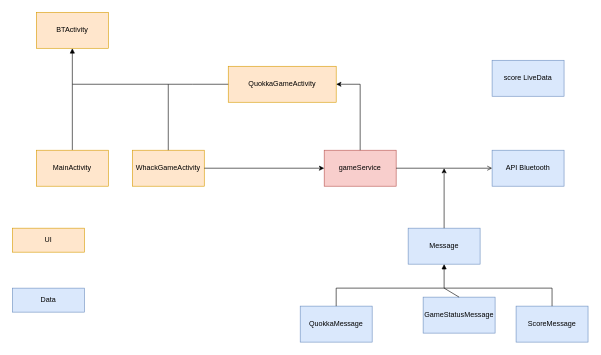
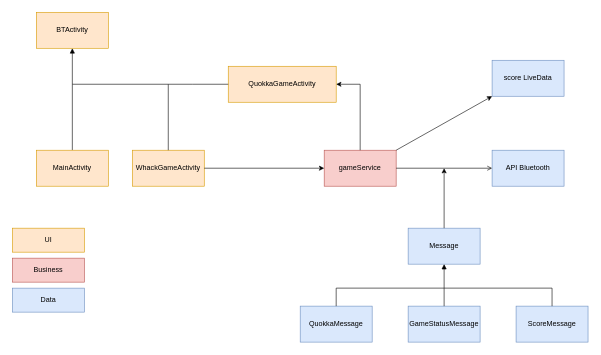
  <mxCell id="0" />
  <mxCell id="1" parent="0" />
  <mxCell id="2" value="BTActivity" style="rounded=0;whiteSpace=wrap;html=1;fillColor=#ffe6cc;strokeColor=#d79b00;" vertex="1" parent="1"><mxGeometry x="60" width="120" height="60" as="geometry" y="20" /></mxCell>
  <mxCell id="3" value="QuokkaGameActivity" style="rounded=0;whiteSpace=wrap;html=1;fillColor=#ffe6cc;strokeColor=#d79b00;" vertex="1" parent="1"><mxGeometry x="380" y="110" width="180" height="60" as="geometry" /></mxCell>
  <mxCell id="4" value="WhackGameActivity" style="rounded=0;whiteSpace=wrap;html=1;fillColor=#ffe6cc;strokeColor=#d79b00;" vertex="1" parent="1"><mxGeometry x="220" y="250" width="120" height="60" as="geometry" /></mxCell>
  <mxCell id="5" value="UI" style="rounded=0;whiteSpace=wrap;html=1;fillColor=#ffe6cc;strokeColor=#d79b00;" vertex="1" parent="1"><mxGeometry y="380" width="120" height="40" as="geometry" x="20" /></mxCell>
+ <mxCell id="6" value="Business" style="rounded=0;whiteSpace=wrap;html=1;fillColor=#f8cecc;strokeColor=#b85450;" vertex="1" parent="1"><mxGeometry y="430" width="120" height="40" as="geometry" x="20" /></mxCell>
  <mxCell id="7" value="" style="endArrow=block;html=1;rounded=0;endFill=1;entryX=0.5;entryY=1;entryDx=0;entryDy=0;" edge="1" parent="1" target="2"><mxGeometry width="50" height="50" relative="1" as="geometry"><mxPoint x="120" y="140" as="sourcePoint" /><mxPoint x="310" y="180" as="targetPoint" /></mxGeometry></mxCell>
  <mxCell id="8" value="API Bluetooth" style="rounded=0;whiteSpace=wrap;html=1;fillColor=#dae8fc;strokeColor=#6c8ebf;" vertex="1" parent="1"><mxGeometry x="820" y="250" width="120" height="60" as="geometry" /></mxCell>
  <mxCell id="9" value="score LiveData" style="rounded=0;whiteSpace=wrap;html=1;fillColor=#dae8fc;strokeColor=#6c8ebf;" vertex="1" parent="1"><mxGeometry x="820" y="100" width="120" height="60" as="geometry" /></mxCell>
  <mxCell id="10" value="gameService" style="rounded=0;whiteSpace=wrap;html=1;fillColor=#f8cecc;strokeColor=#b85450;" vertex="1" parent="1"><mxGeometry x="540" y="250" width="120" height="60" as="geometry" /></mxCell>
  <mxCell id="11" value="Data" style="rounded=0;whiteSpace=wrap;html=1;fillColor=#dae8fc;strokeColor=#6c8ebf;" vertex="1" parent="1"><mxGeometry y="480" width="120" height="40" as="geometry" x="20" /></mxCell>
  <mxCell id="12" value="" style="endArrow=none;html=1;rounded=0;exitX=0.5;exitY=0;exitDx=0;exitDy=0;" edge="1" parent="1" source="15"><mxGeometry width="50" height="50" relative="1" as="geometry"><mxPoint x="120" y="240" as="sourcePoint" /><mxPoint x="120" y="140" as="targetPoint" /></mxGeometry></mxCell>
  <mxCell id="13" value="" style="endArrow=none;html=1;rounded=0;exitX=0.5;exitY=0;exitDx=0;exitDy=0;" edge="1" parent="1" source="4"><mxGeometry width="50" height="50" relative="1" as="geometry"><mxPoint x="280" y="190" as="sourcePoint" /><mxPoint x="120" y="140" as="targetPoint" /><Array as="points"><mxPoint x="280" y="140" /></Array></mxGeometry></mxCell>
  <mxCell id="14" value="" style="endArrow=none;html=1;rounded=0;exitX=0;exitY=0.5;exitDx=0;exitDy=0;" edge="1" parent="1" source="3"><mxGeometry width="50" height="50" relative="1" as="geometry"><mxPoint x="340" y="100" as="sourcePoint" /><mxPoint x="280" y="140" as="targetPoint" /><Array as="points"><mxPoint x="320" y="140" /></Array></mxGeometry></mxCell>
  <mxCell id="15" value="MainActivity" style="rounded=0;whiteSpace=wrap;html=1;fillColor=#ffe6cc;strokeColor=#d79b00;" vertex="1" parent="1"><mxGeometry x="60" y="250" width="120" height="60" as="geometry" /></mxCell>
  <mxCell id="16" value="" style="endArrow=classic;html=1;rounded=0;entryX=0;entryY=0.5;entryDx=0;entryDy=0;exitX=1;exitY=0.5;exitDx=0;exitDy=0;" edge="1" parent="1" source="4" target="10"><mxGeometry width="50" height="50" relative="1" as="geometry"><mxPoint x="400" y="320" as="sourcePoint" /><mxPoint x="450" y="270" as="targetPoint" /></mxGeometry></mxCell>
  <mxCell id="17" value="" style="endArrow=classic;html=1;rounded=0;exitX=0.5;exitY=0;exitDx=0;exitDy=0;entryX=1;entryY=0.5;entryDx=0;entryDy=0;" edge="1" parent="1" source="10" target="3"><mxGeometry width="50" height="50" relative="1" as="geometry"><mxPoint x="350" y="240" as="sourcePoint" /><mxPoint x="640" y="150" as="targetPoint" /><Array as="points"><mxPoint x="600" y="140" /></Array></mxGeometry></mxCell>
  <mxCell id="18" value="Message" style="rounded=0;whiteSpace=wrap;html=1;fillColor=#dae8fc;strokeColor=#6c8ebf;" vertex="1" parent="1"><mxGeometry x="680" y="380" width="120" height="60" as="geometry" /></mxCell>
  <mxCell id="19" value="QuokkaMessage" style="rounded=0;whiteSpace=wrap;html=1;fillColor=#dae8fc;strokeColor=#6c8ebf;" vertex="1" parent="1"><mxGeometry x="500" y="510" width="120" height="60" as="geometry" /></mxCell>
  <mxCell id="20" value="ScoreMessage" style="rounded=0;whiteSpace=wrap;html=1;fillColor=#dae8fc;strokeColor=#6c8ebf;" vertex="1" parent="1"><mxGeometry x="860" y="510" width="120" height="60" as="geometry" /></mxCell>
  <mxCell id="21" value="" style="endArrow=block;html=1;rounded=0;entryX=0.5;entryY=1;entryDx=0;entryDy=0;endFill=1;" edge="1" parent="1" target="18"><mxGeometry width="50" height="50" relative="1" as="geometry"><mxPoint x="740" y="480" as="sourcePoint" /><mxPoint x="550" y="320" as="targetPoint" /></mxGeometry></mxCell>
  <mxCell id="22" value="" style="endArrow=none;html=1;rounded=0;exitX=0.5;exitY=0;exitDx=0;exitDy=0;" edge="1" parent="1" source="19"><mxGeometry width="50" height="50" relative="1" as="geometry"><mxPoint x="500" y="370" as="sourcePoint" /><mxPoint x="740" y="480" as="targetPoint" /><Array as="points"><mxPoint x="560" y="480" /></Array></mxGeometry></mxCell>
  <mxCell id="23" value="" style="endArrow=none;html=1;rounded=0;entryX=0.5;entryY=0;entryDx=0;entryDy=0;" edge="1" parent="1" target="20"><mxGeometry width="50" height="50" relative="1" as="geometry"><mxPoint x="740" y="480" as="sourcePoint" /><mxPoint x="750" y="490" as="targetPoint" /><Array as="points"><mxPoint x="920" y="480" /></Array></mxGeometry></mxCell>
  <mxCell id="24" value="" style="endArrow=open;html=1;rounded=0;entryX=0;entryY=0.5;entryDx=0;entryDy=0;exitX=1;exitY=0.5;exitDx=0;exitDy=0;" edge="1" parent="1" source="10" target="8"><mxGeometry width="50" height="50" relative="1" as="geometry"><mxPoint x="500" y="340" as="sourcePoint" /><mxPoint x="740" y="320" as="targetPoint" /></mxGeometry></mxCell>
  <mxCell id="25" value="" style="endArrow=classic;html=1;rounded=0;exitX=0.5;exitY=0;exitDx=0;exitDy=0;" edge="1" parent="1" source="18"><mxGeometry width="50" height="50" relative="1" as="geometry"><mxPoint x="500" y="340" as="sourcePoint" /><mxPoint x="740" y="280" as="targetPoint" /></mxGeometry></mxCell>
- <mxCell id="27" value="GameStatusMessage" style="rounded=0;whiteSpace=wrap;html=1;fillColor=#dae8fc;strokeColor=#6c8ebf;" vertex="1" parent="1"><mxGeometry x="705" y="495" width="120" height="60" as="geometry" /></mxCell>
+ <mxCell id="26" value="" style="endArrow=classic;html=1;rounded=0;entryX=0;entryY=1;entryDx=0;entryDy=0;exitX=1;exitY=0;exitDx=0;exitDy=0;" edge="1" parent="1" source="10" target="9"><mxGeometry width="50" height="50" relative="1" as="geometry"><mxPoint x="700" y="220" as="sourcePoint" /><mxPoint x="750" y="170" as="targetPoint" /></mxGeometry></mxCell>
+ <mxCell id="27" value="GameStatusMessage" style="rounded=0;whiteSpace=wrap;html=1;fillColor=#dae8fc;strokeColor=#6c8ebf;" vertex="1" parent="1"><mxGeometry x="680" y="510" width="120" height="60" as="geometry" /></mxCell>
  <mxCell id="28" value="" style="endArrow=none;html=1;rounded=0;exitX=0.5;exitY=0;exitDx=0;exitDy=0;" edge="1" parent="1" source="27"><mxGeometry width="50" height="50" relative="1" as="geometry"><mxPoint x="500" y="480" as="sourcePoint" /><mxPoint x="740" y="480" as="targetPoint" /></mxGeometry></mxCell>
